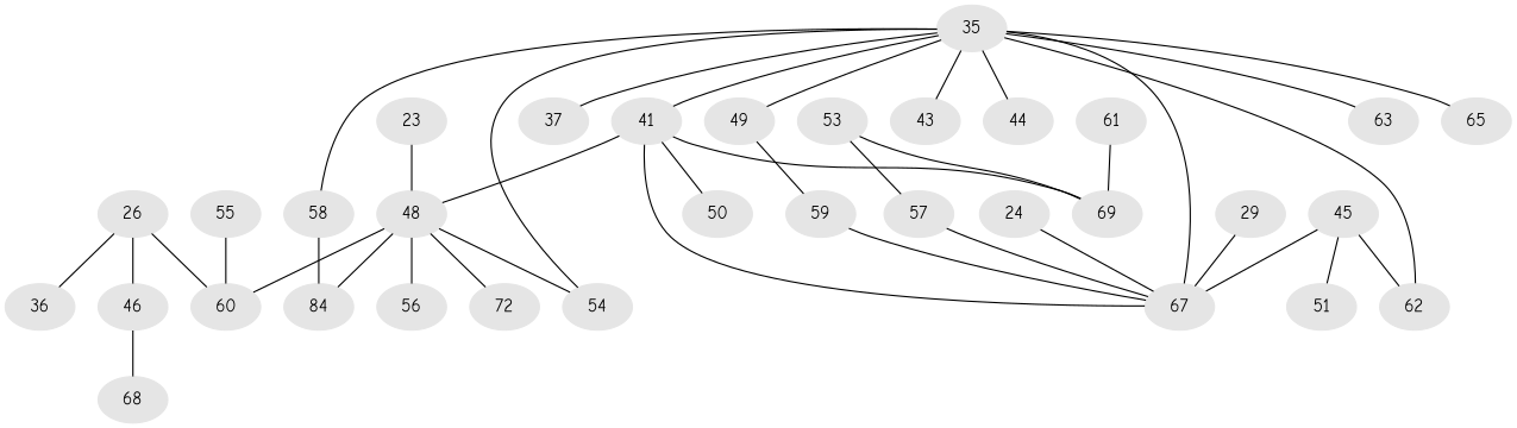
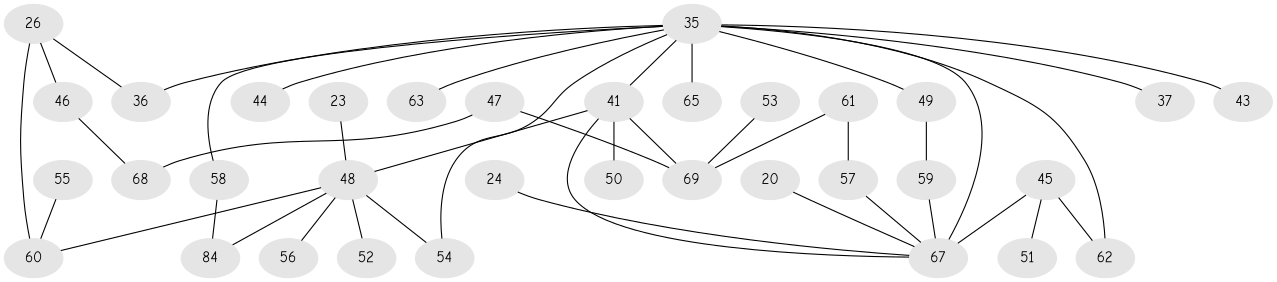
  graph {
    fontname="Comic Neue"
    node [color=gray90 fontname="Comic Neue" style=filled]
    edge [fontname="Comic Neue"]
    48 [super="+4+3"]
    60 [super="+16"]
    54 [super="+42"]
-   52 [super="+6" label=72]
+   52 [super="+6"]
    56
    n6 [label=84 super="+21"]
    23
    67 [super="+30+33+66+10"]
    24
    26 [super="+22"]
    36
    46 [super="+38"]
    68
-   29
+   29 [label=20]
    35 [super="+11+25"]
    37
    41 [super="+34"]
    43
    44
    49 [super="+14+18+31"]
    58
    62
    63 [super="+40"]
    65 [super="+32+39"]
    50
    69 [super="+28"]
    59
    45 [super="+15"]
    51
+   47
    53
    57
    55
    61
    48 -- 60
    48 -- 54
    48 -- 52
    48 -- 56
    48 -- n6
    23 -- 48
    24 -- 67
    26 -- 60 [weight=2]
    26 -- 36
    26 -- 46
    46 -- 68
    29 -- 67
    35 -- 54
    35 -- 67 [weight=2]
+   35 -- 36
    35 -- 37
    35 -- 41 [weight=2]
    35 -- 43
    35 -- 44
    35 -- 49
    35 -- 58
    35 -- 62
    35 -- 63
    35 -- 65 [weight=2]
    41 -- 48 [weight=2]
    41 -- 67
    41 -- 50
    41 -- 69
    49 -- 59
    58 -- n6
    59 -- 67
    45 -- 67 [weight=3]
    45 -- 62
    45 -- 51
+   47 -- 68
+   47 -- 69
    53 -- 69
-   53 -- 57
+   61 -- 57
    57 -- 67
    55 -- 60
    61 -- 69
  }
